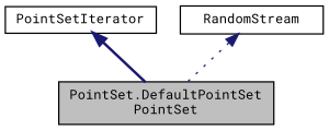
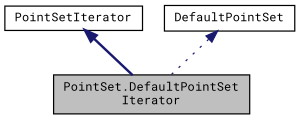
  digraph {
    fontname="Roboto Mono"
    node [color=black fontname="Roboto Mono" fontsize=10 shape=record]
    edge [color=midnightblue dir=back fontname="Roboto Mono" fontsize=10 labelfontname=Helvetica labelfontsize=10]
-   n1 [fillcolor=grey75 fontcolor=black height=0.2 label="PointSet.DefaultPointSet\lPointSet" style=filled width=0.4]
+   n1 [fillcolor=grey75 fontcolor=black height=0.2 label="PointSet.DefaultPointSet\lIterator" style=filled width=0.4]
    n2 [height=0.2 label=PointSetIterator width=0.4]
-   n3 [height=0.2 label=RandomStream width=0.4]
+   n3 [height=0.2 label=DefaultPointSet width=0.4]
    n2 -> n1 [style=bold]
    n3 -> n1 [style=dotted]
  }
